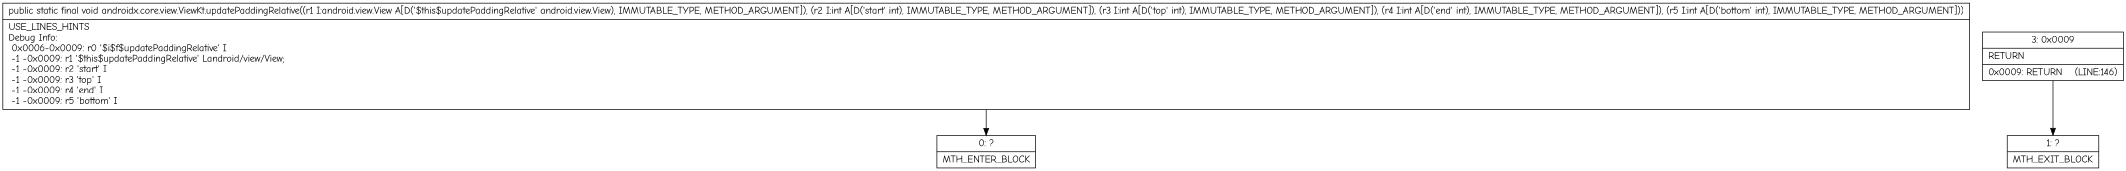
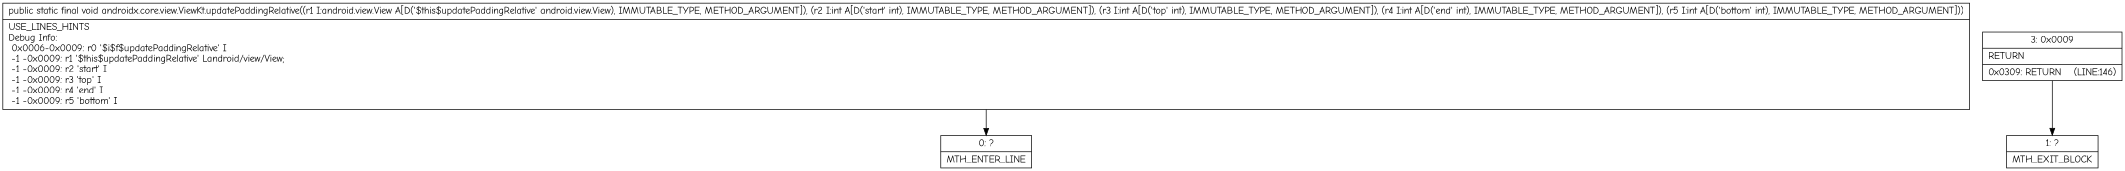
  digraph {
    fontname="Comic Neue"
    node [fontname="Comic Neue" shape=record]
    edge [fontname="Comic Neue"]
-   n1 [label="{0\:\ ?|MTH_ENTER_BLOCK\l}"]
-   n2 [label="{3\:\ 0x0009|RETURN\l|0x0009: RETURN    (LINE:146)\l}"]
+   n1 [label="{0\:\ ?|MTH_ENTER_LINE\l}"]
+   n2 [label="{3\:\ 0x0009|RETURN\l|0x0309: RETURN    (LINE:146)\l}"]
    n3 [label="{1\:\ ?|MTH_EXIT_BLOCK\l}"]
    n4 [label="{public static final void androidx.core.view.ViewKt.updatePaddingRelative((r1 I:android.view.View A[D('$this$updatePaddingRelative' android.view.View), IMMUTABLE_TYPE, METHOD_ARGUMENT]), (r2 I:int A[D('start' int), IMMUTABLE_TYPE, METHOD_ARGUMENT]), (r3 I:int A[D('top' int), IMMUTABLE_TYPE, METHOD_ARGUMENT]), (r4 I:int A[D('end' int), IMMUTABLE_TYPE, METHOD_ARGUMENT]), (r5 I:int A[D('bottom' int), IMMUTABLE_TYPE, METHOD_ARGUMENT]))  | USE_LINES_HINTS\lDebug Info:\l  0x0006\-0x0009: r0 '$i$f$updatePaddingRelative' I\l  \-1 \-0x0009: r1 '$this$updatePaddingRelative' Landroid\/view\/View;\l  \-1 \-0x0009: r2 'start' I\l  \-1 \-0x0009: r3 'top' I\l  \-1 \-0x0009: r4 'end' I\l  \-1 \-0x0009: r5 'bottom' I\l}"]
    n2 -> n3
    n4 -> n1
  }
